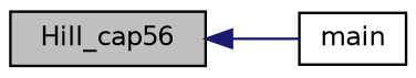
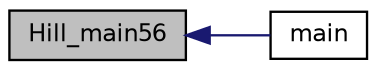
  digraph {
    rankdir=LR
    node [color=black fontname=Helvetica fontsize=10 shape=record style=filled]
-   n1 [fillcolor=grey75 fontcolor=black height=0.2 label=Hill_cap56 width=0.4]
+   n1 [fillcolor=grey75 fontcolor=black height=0.2 label=Hill_main56 width=0.4]
    n2 [fillcolor=white height=0.2 label=main width=0.4]
    n1 -> n2 [color=midnightblue dir=back fontname=Helvetica fontsize=10 labelfontname=Helvetica labelfontsize=10 style=solid]
  }
